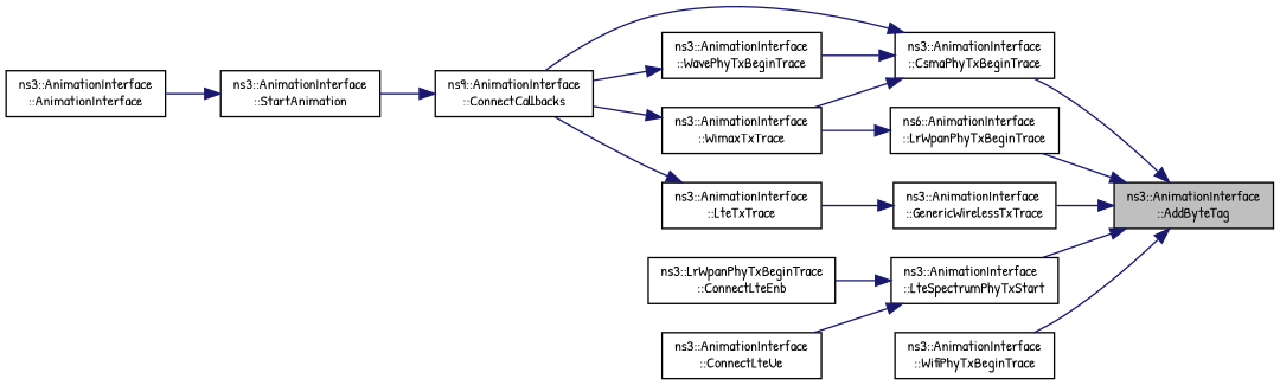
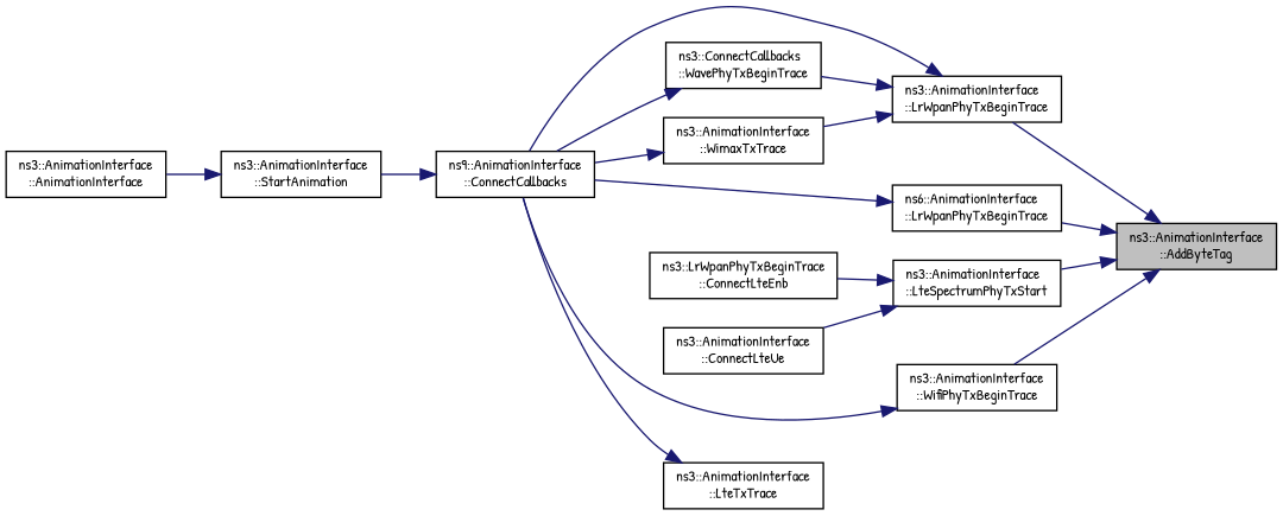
  digraph {
    fontname="Patrick Hand"
    rankdir=RL
    node [color=black fillcolor=white fontname="Patrick Hand" fontsize=10 shape=record style=filled]
    edge [color=midnightblue dir=back fontname="Patrick Hand" fontsize=10 labelfontname=Helvetica labelfontsize=10 style=solid]
    n1 [fillcolor=grey75 fontcolor=black height=0.2 label="ns3::AnimationInterface\l::AddByteTag" width=0.4]
-   n2 [height=0.2 label="ns3::AnimationInterface\l::CsmaPhyTxBeginTrace" width=0.4]
-   n3 [height=0.2 label="ns3::AnimationInterface\l::GenericWirelessTxTrace" width=0.4]
+   n2 [height=0.2 label="ns3::AnimationInterface\l::LrWpanPhyTxBeginTrace" width=0.4]
    n4 [height=0.2 label="ns6::AnimationInterface\l::LrWpanPhyTxBeginTrace" width=0.4]
    n5 [height=0.2 label="ns3::AnimationInterface\l::LteSpectrumPhyTxStart" width=0.4]
    n6 [height=0.2 label="ns3::AnimationInterface\l::WifiPhyTxBeginTrace" width=0.4]
    n7 [height=0.2 label="ns9::AnimationInterface\l::ConnectCallbacks" width=0.4]
-   n8 [height=0.2 label="ns3::AnimationInterface\l::WavePhyTxBeginTrace" width=0.4]
+   n8 [height=0.2 label="ns3::ConnectCallbacks\l::WavePhyTxBeginTrace" width=0.4]
    n9 [height=0.2 label="ns3::AnimationInterface\l::WimaxTxTrace" width=0.4]
    n10 [height=0.2 label="ns3::AnimationInterface\l::LteTxTrace" width=0.4]
    n11 [height=0.2 label="ns3::LrWpanPhyTxBeginTrace\l::ConnectLteEnb" width=0.4]
    n12 [height=0.2 label="ns3::AnimationInterface\l::ConnectLteUe" width=0.4]
    n13 [height=0.2 label="ns3::AnimationInterface\l::StartAnimation" width=0.4]
    n14 [height=0.2 label="ns3::AnimationInterface\l::AnimationInterface" width=0.4]
    n1 -> n2
-   n1 -> n3
    n1 -> n4
    n1 -> n5
    n1 -> n6
    n2 -> n7
    n2 -> n8
    n2 -> n9
-   n3 -> n10
-   n4 -> n9
+   n4 -> n7
    n5 -> n11
    n5 -> n12
+   n6 -> n7
    n7 -> n13
    n8 -> n7
    n9 -> n7
    n10 -> n7
    n13 -> n14
  }
